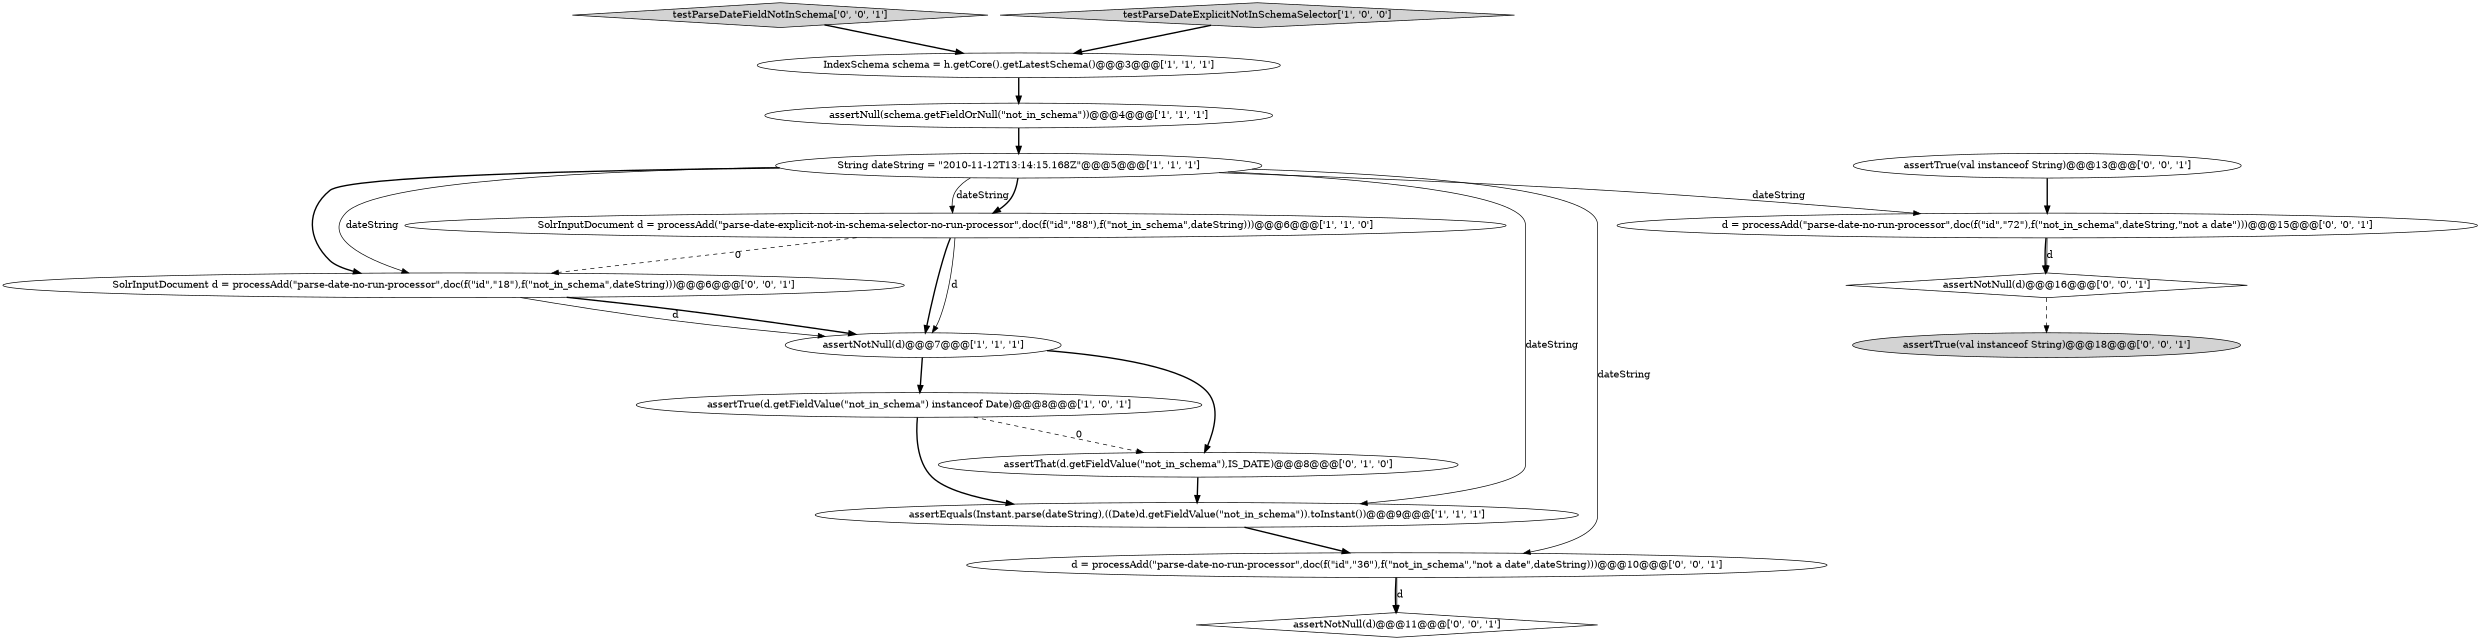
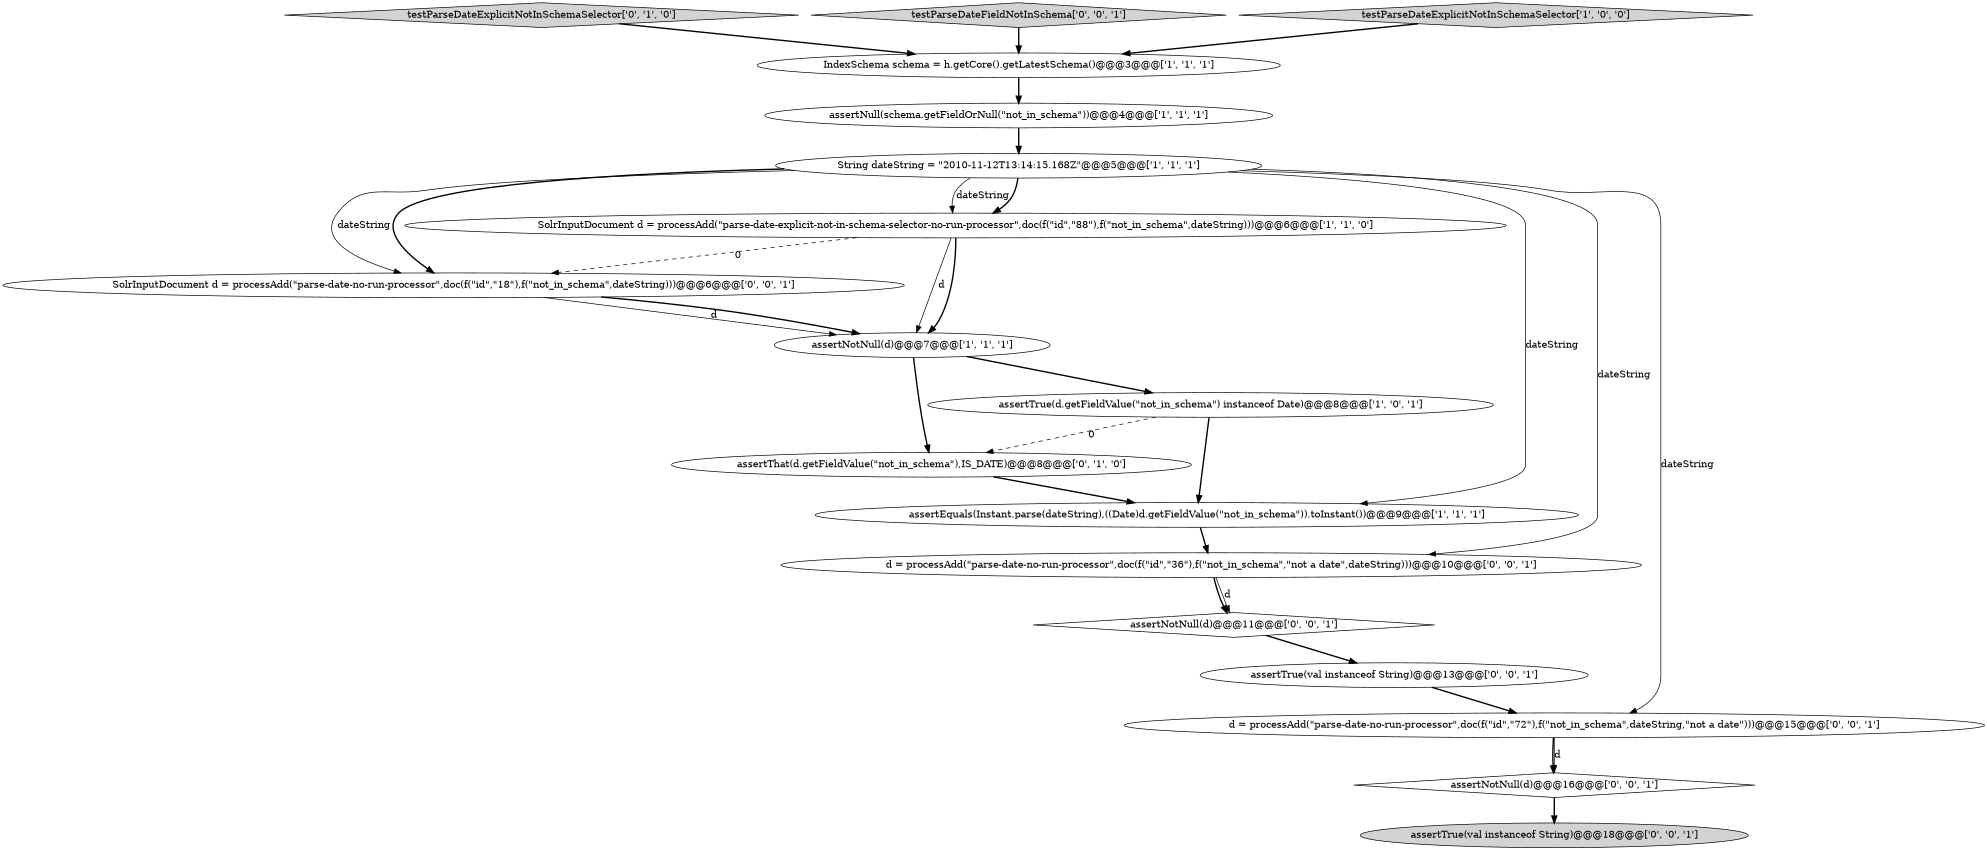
  digraph {
    node [fillcolor=white shape=ellipse style=filled]
    edge [style=bold]
+   n1 [fillcolor=lightgray label="testParseDateExplicitNotInSchemaSelector['0', '1', '0']" shape=diamond]
    n2 [label="IndexSchema schema = h.getCore().getLatestSchema()@@@3@@@['1', '1', '1']"]
    n3 [label="assertNull(schema.getFieldOrNull(\"not_in_schema\"))@@@4@@@['1', '1', '1']"]
    n4 [label="assertTrue(d.getFieldValue(\"not_in_schema\") instanceof Date)@@@8@@@['1', '0', '1']"]
    n5 [label="assertEquals(Instant.parse(dateString),((Date)d.getFieldValue(\"not_in_schema\")).toInstant())@@@9@@@['1', '1', '1']"]
    n6 [label="assertThat(d.getFieldValue(\"not_in_schema\"),IS_DATE)@@@8@@@['0', '1', '0']"]
    n7 [label="d = processAdd(\"parse-date-no-run-processor\",doc(f(\"id\",\"36\"),f(\"not_in_schema\",\"not a date\",dateString)))@@@10@@@['0', '0', '1']"]
    n8 [fillcolor=lightgray label="testParseDateFieldNotInSchema['0', '0', '1']" shape=diamond]
    n9 [label="assertNotNull(d)@@@11@@@['0', '0', '1']" shape=diamond]
    n10 [label="SolrInputDocument d = processAdd(\"parse-date-no-run-processor\",doc(f(\"id\",\"18\"),f(\"not_in_schema\",dateString)))@@@6@@@['0', '0', '1']"]
    n11 [label="assertNotNull(d)@@@7@@@['1', '1', '1']"]
    n12 [label="assertTrue(val instanceof String)@@@13@@@['0', '0', '1']"]
    n13 [label="d = processAdd(\"parse-date-no-run-processor\",doc(f(\"id\",\"72\"),f(\"not_in_schema\",dateString,\"not a date\")))@@@15@@@['0', '0', '1']"]
    n14 [label="assertNotNull(d)@@@16@@@['0', '0', '1']" shape=diamond]
    n15 [fillcolor=lightgray label="assertTrue(val instanceof String)@@@18@@@['0', '0', '1']"]
    n16 [label="String dateString = \"2010-11-12T13:14:15.168Z\"@@@5@@@['1', '1', '1']"]
    n17 [label="SolrInputDocument d = processAdd(\"parse-date-explicit-not-in-schema-selector-no-run-processor\",doc(f(\"id\",\"88\"),f(\"not_in_schema\",dateString)))@@@6@@@['1', '1', '0']"]
    n18 [fillcolor=lightgray label="testParseDateExplicitNotInSchemaSelector['1', '0', '0']" shape=diamond]
+   n1 -> n2
    n2 -> n3
    n3 -> n16
    n4 -> n5
    n4 -> n6 [label=0 style=dashed]
    n5 -> n7
    n6 -> n5
    n7 -> n9
    n7 -> n9 [label=d style=solid]
    n8 -> n2
+   n9 -> n12
    n10 -> n11 [label=d style=solid]
    n10 -> n11
    n11 -> n4
    n11 -> n6
    n12 -> n13
    n13 -> n14
    n13 -> n14 [label=d style=solid]
-   n14 -> n15 [style=dashed]
+   n14 -> n15
    n16 -> n5 [label=dateString style=solid]
    n16 -> n7 [label=dateString style=solid]
    n16 -> n10
    n16 -> n10 [label=dateString style=solid]
    n16 -> n13 [label=dateString style=solid]
    n16 -> n17 [label=dateString style=solid]
    n16 -> n17
    n17 -> n10 [label=0 style=dashed]
    n17 -> n11
    n17 -> n11 [label=d style=solid]
    n18 -> n2
  }
